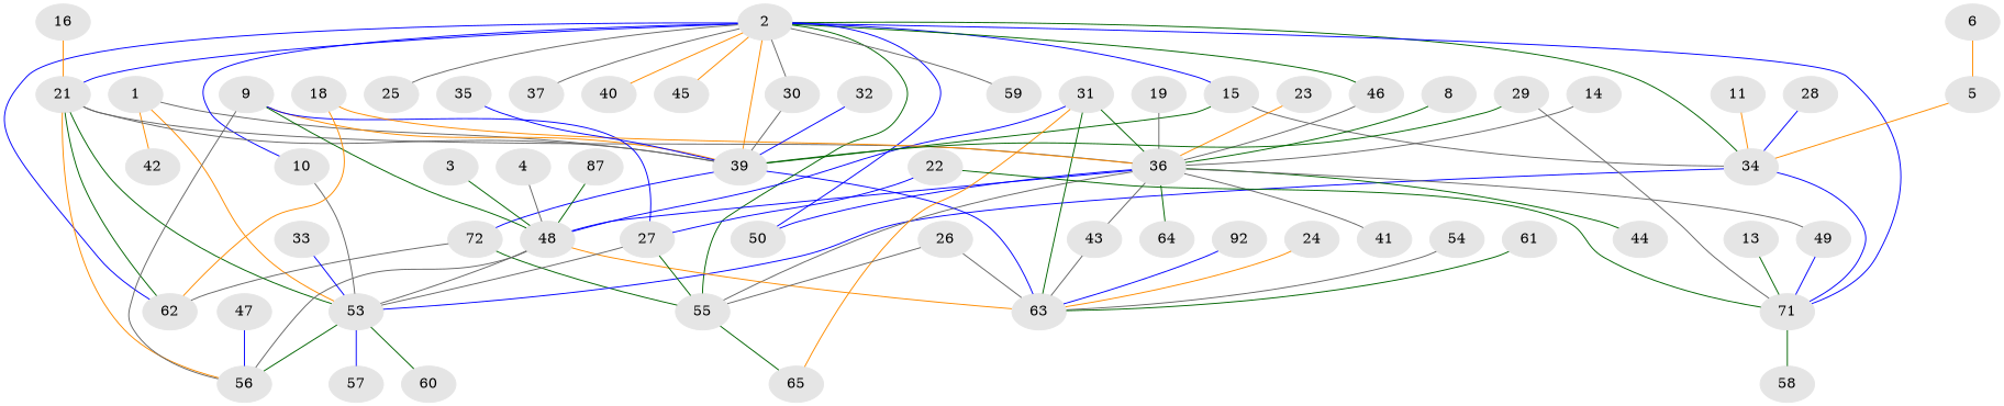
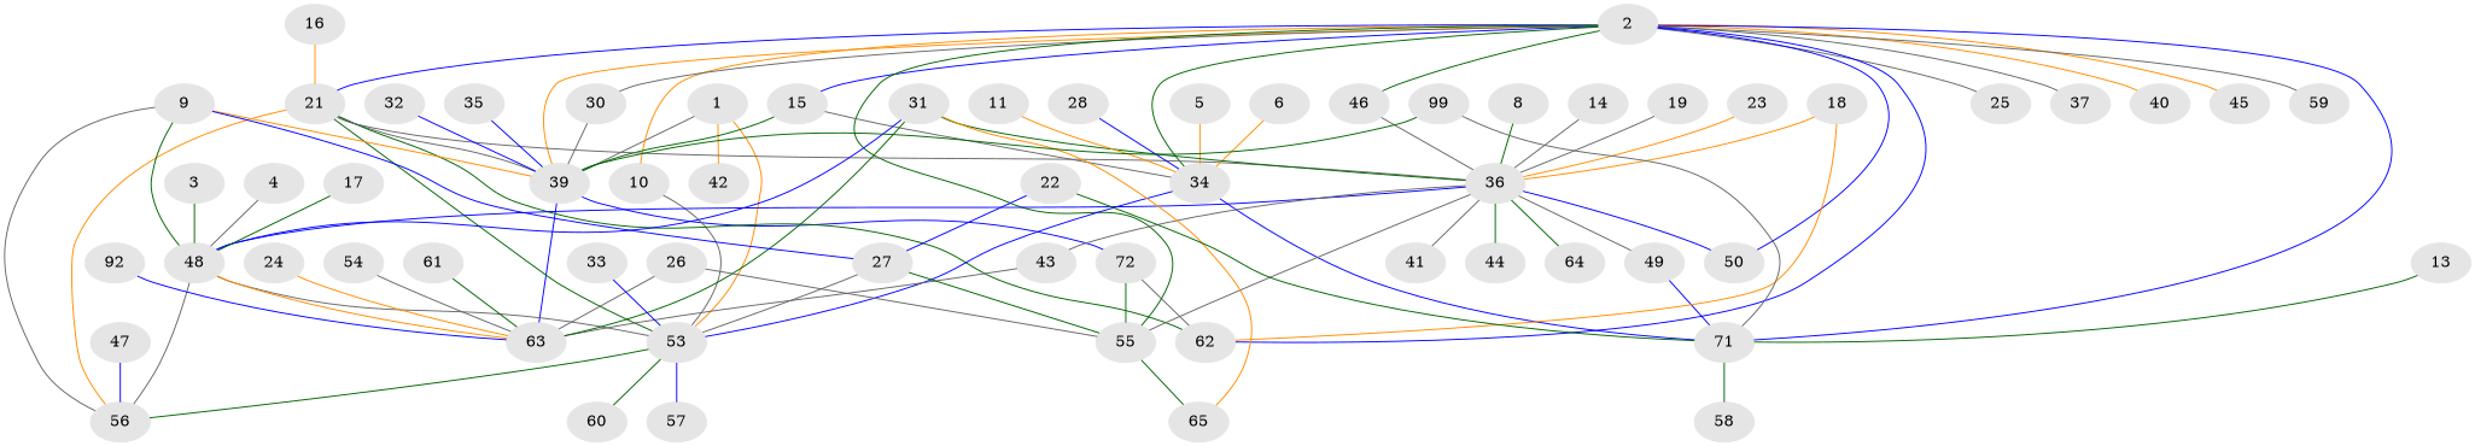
  graph {
    node [color=gray90 style=filled]
    edge [color=gray40 weight=1.0]
    1
    39
    42
    53
    63
    n6 [label=72]
    56
    57
    60
    2
    10
    15
    21
    25
    30
    34
    37
    40
    45
    46
    50
    n22 [label=71]
    55
    59
    62
    36
    48
    41
    43
    44
    49
    64
    58
    65
    3
    4
    5
    6
    31
    8
    9
    27
    11
    n44 [label=92]
    13
    14
    16
-   17 [label=87]
+   17
    18
    19
    22
    23
    24
    26
    28
-   29
+   29 [label=99]
    32
    33
    35
    47
    54
    61
    1 -- 39
    1 -- 42 [color=darkorange]
    1 -- 53 [color=darkorange]
    39 -- 63 [color=blue weight=2.0]
    39 -- n6 [color=blue]
    53 -- 56 [color=darkgreen]
    53 -- 57 [color=blue weight=2.0]
    53 -- 60 [color=darkgreen]
    n6 -- 55 [color=darkgreen weight=2.0]
    n6 -- 62 [weight=2.0]
    2 -- 39 [color=darkorange]
-   2 -- 10 [color=blue]
+   2 -- 10 [color=darkorange]
    2 -- 15 [color=blue]
    2 -- 21 [color=blue]
    2 -- 25
    2 -- 30
    2 -- 34 [color=darkgreen]
    2 -- 37
    2 -- 40 [color=darkorange]
    2 -- 45 [color=darkorange]
    2 -- 46 [color=darkgreen]
    2 -- 50 [color=blue]
    2 -- n22 [color=blue]
    2 -- 55 [color=darkgreen]
    2 -- 59
    2 -- 62 [color=blue]
    10 -- 53
    15 -- 39 [color=darkgreen]
    15 -- 34
    21 -- 39
    21 -- 53 [color=darkgreen]
    21 -- 56 [color=darkorange]
    21 -- 62 [color=darkgreen]
    21 -- 36
    30 -- 39
    34 -- 53 [color=blue]
    34 -- n22 [color=blue]
    46 -- 36
    n22 -- 58 [color=darkgreen]
    55 -- 65 [color=darkgreen]
    36 -- 50 [color=blue]
    36 -- 55
    36 -- 48 [color=blue]
    36 -- 41
    36 -- 43
    36 -- 44 [color=darkgreen]
    36 -- 49
    36 -- 64 [color=darkgreen]
    48 -- 53
    48 -- 63 [color=darkorange]
    48 -- 56
    43 -- 63
    49 -- n22 [color=blue]
    3 -- 48 [color=darkgreen]
    4 -- 48
    5 -- 34 [color=darkorange]
-   6 -- 5 [color=darkorange]
+   6 -- 34 [color=darkorange]
    31 -- 63 [color=darkgreen weight=2.0]
    31 -- 36 [color=darkgreen weight=2.0]
    31 -- 48 [color=blue]
    31 -- 65 [color=darkorange]
    8 -- 36 [color=darkgreen]
    9 -- 39 [color=darkorange]
    9 -- 56
    9 -- 48 [color=darkgreen]
    9 -- 27 [color=blue]
    27 -- 53
    27 -- 55 [color=darkgreen]
    11 -- 34 [color=darkorange]
    n44 -- 63 [color=blue]
    13 -- n22 [color=darkgreen]
    14 -- 36
    16 -- 21 [color=darkorange]
    17 -- 48 [color=darkgreen]
    18 -- 62 [color=darkorange]
    18 -- 36 [color=darkorange]
    19 -- 36
    22 -- n22 [color=darkgreen]
    22 -- 27 [color=blue]
    23 -- 36 [color=darkorange]
    24 -- 63 [color=darkorange]
    26 -- 63
    26 -- 55
    28 -- 34 [color=blue]
    29 -- 39 [color=darkgreen]
    29 -- n22
    32 -- 39 [color=blue]
    33 -- 53 [color=blue]
    35 -- 39 [color=blue]
    47 -- 56 [color=blue]
    54 -- 63
    61 -- 63 [color=darkgreen]
  }
